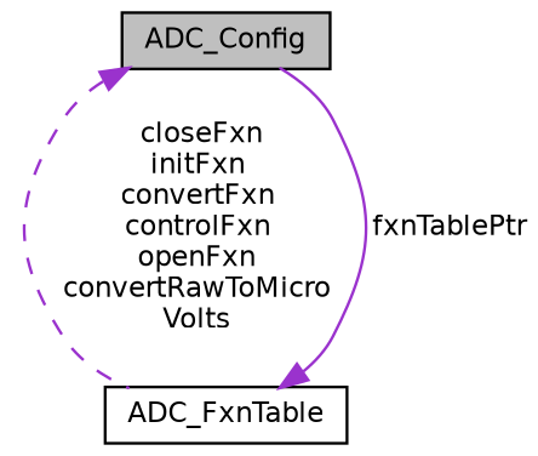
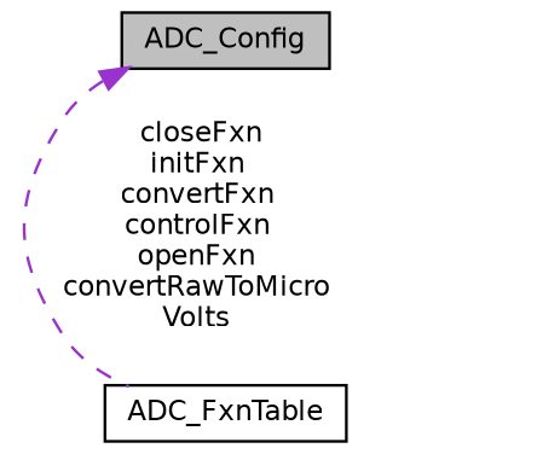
  digraph {
    node [color=black fontname=Helvetica fontsize=10 shape=record style=filled]
    edge [color=darkorchid3 dir=back fontname=Helvetica fontsize=10 labelfontname=Helvetica labelfontsize=10]
    n1 [fillcolor=grey75 fontcolor=black height=0.2 label=ADC_Config width=0.4]
    n2 [fillcolor=white height=0.2 label=ADC_FxnTable width=0.4]
    n1 -> n2 [label=" closeFxn\ninitFxn\nconvertFxn\ncontrolFxn\nopenFxn\nconvertRawToMicro\lVolts" style=dashed]
-   n2 -> n1 [label=" fxnTablePtr" style=solid]
  }
